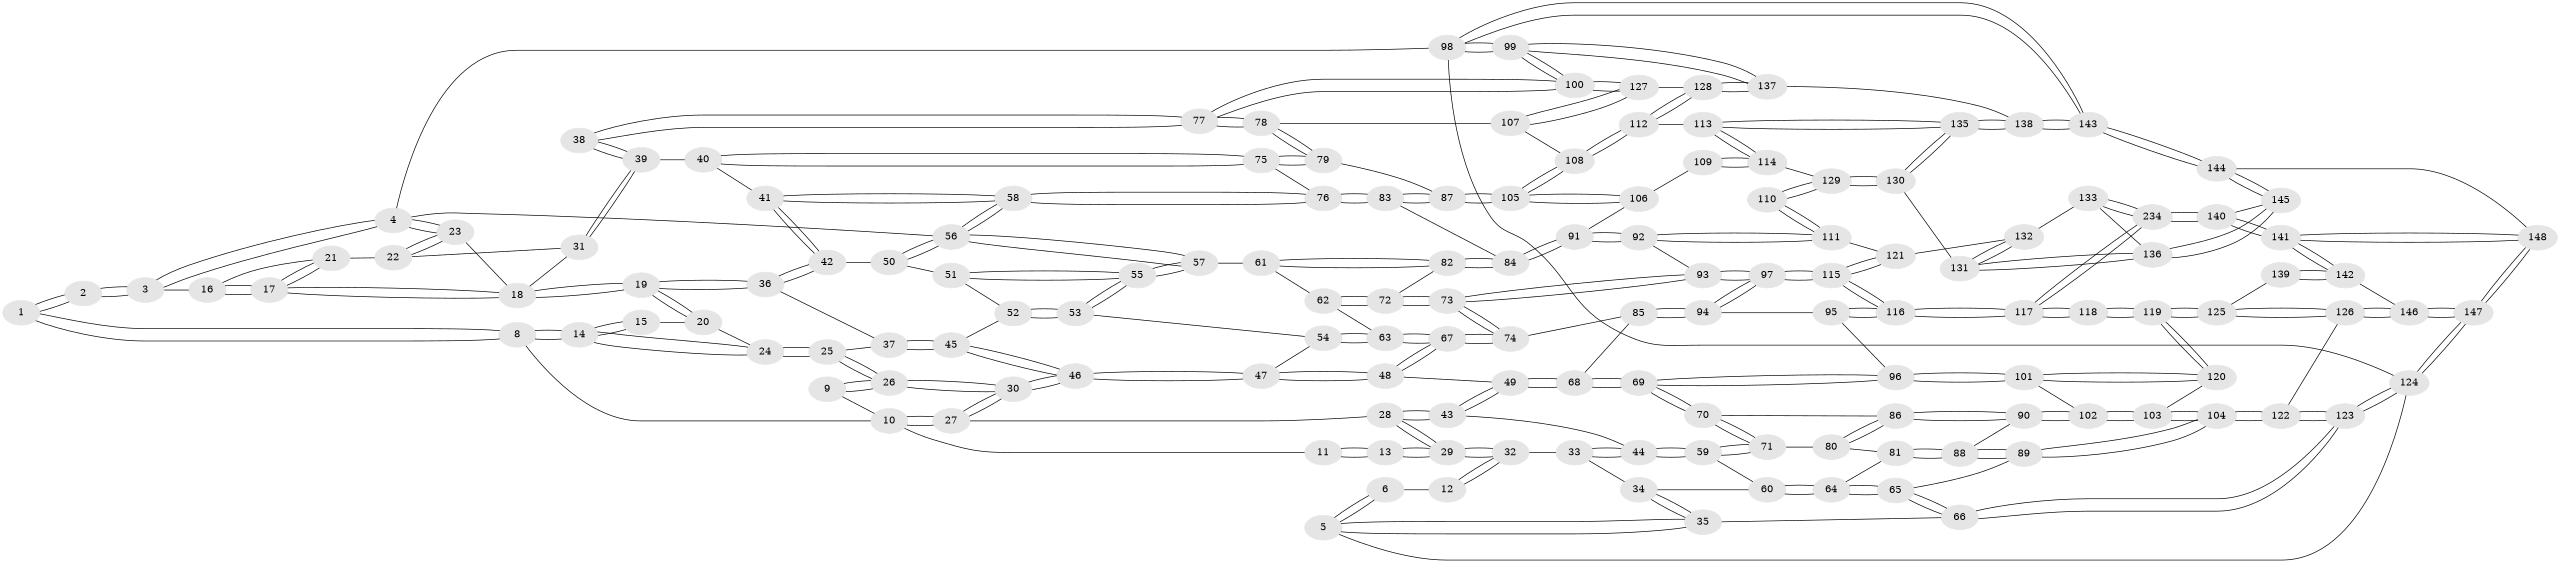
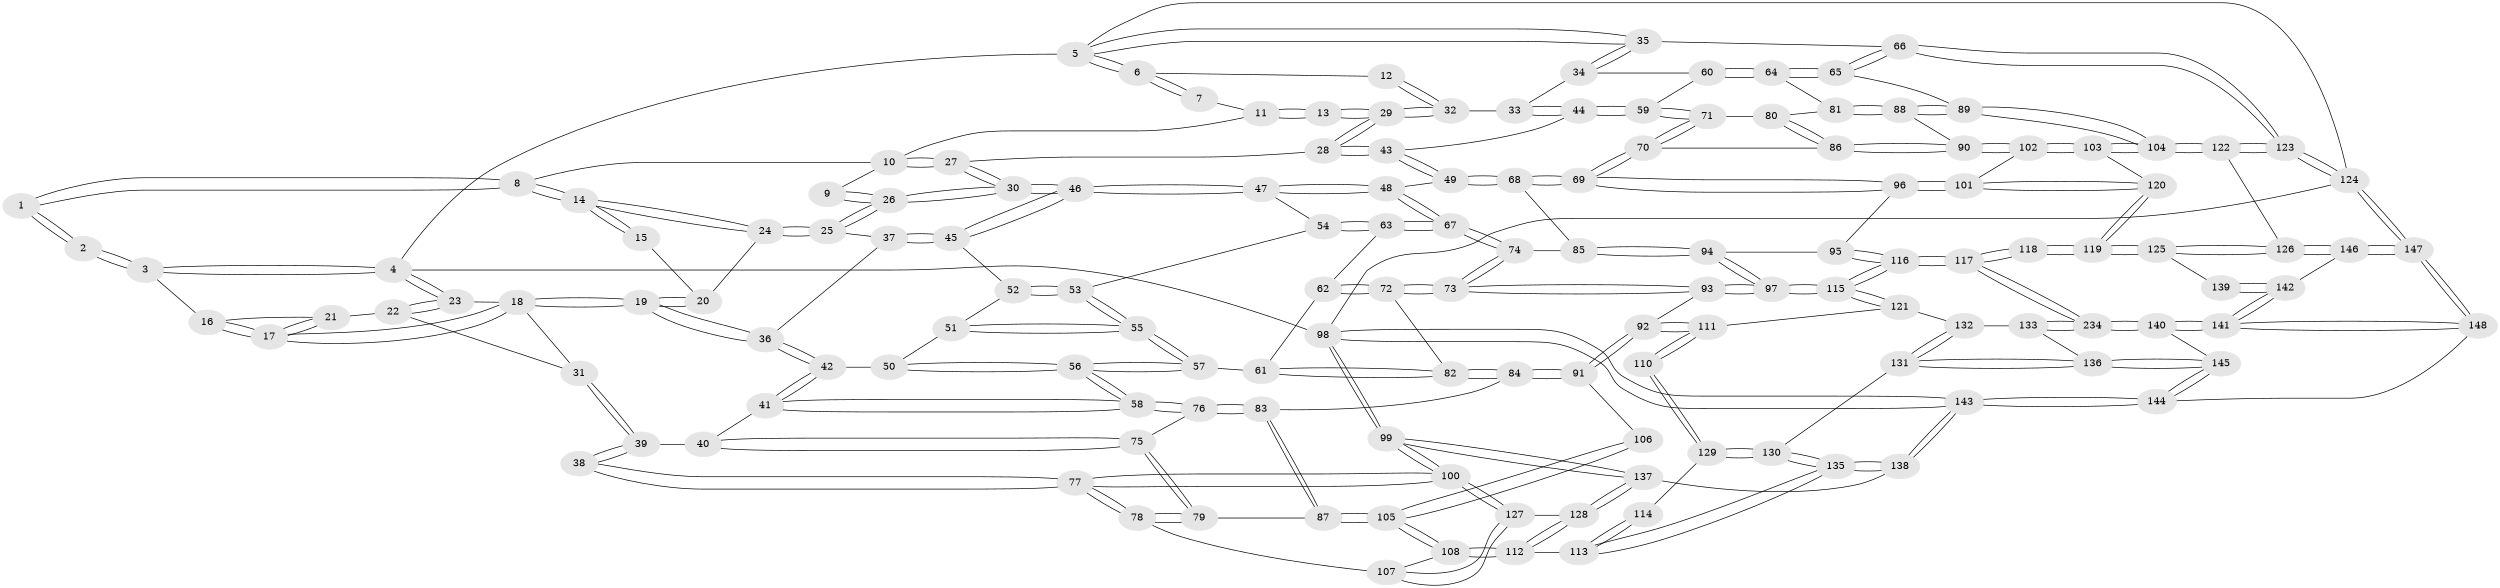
  graph {
    rankdir=LR
    node [color=gray90 style=filled]
    1
    2
    8
    3
    14
    10
    4
    16
    5
    23
    98
    17
    21
    6
    35
    124
    18
    99
    143
+   7
    12
    66
    147
    11
    32
    13
    9
    26
    15
    24
    27
    30
    28
    29
    33
    20
    25
    22
    19
    31
    36
    39
    37
    42
    38
    77
    45
    46
    43
    44
    49
    47
    40
    34
    60
    59
    64
    123
    50
    52
    78
    100
    41
    75
    58
    76
    79
    51
    56
    68
    71
    53
    48
    54
    67
    63
    74
    69
    85
    55
    57
    61
    62
    82
    83
    80
    65
    81
    72
    84
    73
    89
    88
    104
    70
    96
    94
    86
    101
    90
    93
    97
    87
    107
    127
    108
    105
    91
    92
    106
    95
    102
    122
    103
    111
-   109
    121
    115
    116
    117
    120
    137
    144
    138
    128
    126
    112
    114
    113
    110
    129
    130
    132
    135
    118
    n136 [label=234]
    119
    140
    125
    139
    133
    146
    148
    142
    131
    136
    145
    141
    1 -- 2
    1 -- 2
    1 -- 8
    1 -- 8
    2 -- 3
    2 -- 3
    8 -- 14
    8 -- 14
    8 -- 10
    3 -- 4
    3 -- 4
    3 -- 16
    14 -- 15
    14 -- 15
    14 -- 24
    14 -- 24
    10 -- 11
    10 -- 27
    10 -- 27
-   4 -- 56
+   4 -- 5
    4 -- 23
    4 -- 23
    4 -- 98
    16 -- 17
    16 -- 17
    16 -- 21
    5 -- 6
    5 -- 6
    5 -- 35
    5 -- 35
    5 -- 124
    23 -- 18
    98 -- 124
    98 -- 99
    98 -- 99
    98 -- 143
    98 -- 143
    17 -- 21
    17 -- 21
    17 -- 18
    17 -- 18
    21 -- 22
+   6 -- 7
+   6 -- 7
    6 -- 12
    35 -- 66
    124 -- 147
    124 -- 147
    18 -- 19
    18 -- 19
    18 -- 31
    99 -- 100
    99 -- 100
    99 -- 137
    99 -- 137
    143 -- 144
    143 -- 144
+   7 -- 11
    12 -- 32
    12 -- 32
    66 -- 123
    66 -- 123
    147 -- 148
    147 -- 148
    11 -- 13
    11 -- 13
    32 -- 33
    13 -- 29
    13 -- 29
    9 -- 10
    9 -- 26
    9 -- 26
    26 -- 30
    26 -- 30
    15 -- 20
    24 -- 25
    24 -- 25
    27 -- 30
    27 -- 30
    27 -- 28
    30 -- 46
    30 -- 46
    28 -- 29
    28 -- 29
    28 -- 43
    28 -- 43
    29 -- 32
    29 -- 32
    33 -- 44
    33 -- 44
    33 -- 34
    20 -- 24
    25 -- 26
    25 -- 26
    25 -- 37
    22 -- 23
    22 -- 23
    22 -- 31
    19 -- 20
    19 -- 20
    19 -- 36
    19 -- 36
    31 -- 39
    31 -- 39
    36 -- 37
    36 -- 42
    36 -- 42
    39 -- 40
    37 -- 45
    37 -- 45
    42 -- 50
    38 -- 39
    38 -- 39
    38 -- 77
    38 -- 77
    77 -- 78
    77 -- 78
    77 -- 100
    77 -- 100
    45 -- 46
    45 -- 46
    45 -- 52
    46 -- 47
    46 -- 47
    43 -- 44
    43 -- 49
    43 -- 49
    44 -- 59
    44 -- 59
    49 -- 68
    49 -- 68
    47 -- 48
    47 -- 48
    47 -- 54
    40 -- 41
    40 -- 75
    40 -- 75
    34 -- 35
    34 -- 35
    34 -- 60
    60 -- 64
    60 -- 64
    59 -- 60
    59 -- 71
    59 -- 71
    64 -- 65
    64 -- 65
    64 -- 81
    123 -- 124
    123 -- 124
    50 -- 51
    50 -- 56
    50 -- 56
    52 -- 53
    52 -- 53
    78 -- 79
    78 -- 79
    78 -- 107
    100 -- 127
    100 -- 127
    41 -- 42
    41 -- 42
    41 -- 58
    41 -- 58
    75 -- 76
    75 -- 79
    75 -- 79
    58 -- 76
    58 -- 76
    76 -- 83
    76 -- 83
    79 -- 87
    51 -- 52
    51 -- 55
    51 -- 55
    56 -- 58
    56 -- 58
    56 -- 57
    56 -- 57
    68 -- 69
    68 -- 69
    68 -- 85
    71 -- 80
    53 -- 54
    53 -- 55
    53 -- 55
    48 -- 49
    48 -- 67
    48 -- 67
    54 -- 63
    54 -- 63
    67 -- 74
    67 -- 74
    63 -- 67
    63 -- 67
    74 -- 85
    69 -- 70
    69 -- 70
    69 -- 96
    69 -- 96
    85 -- 94
    85 -- 94
    55 -- 57
    55 -- 57
    57 -- 61
    61 -- 62
    61 -- 82
    61 -- 82
    62 -- 63
    62 -- 72
    62 -- 72
    82 -- 84
    82 -- 84
    83 -- 84
    83 -- 87
    83 -- 87
    80 -- 81
    80 -- 86
    80 -- 86
    65 -- 66
    65 -- 66
    65 -- 89
    81 -- 88
    81 -- 88
    72 -- 82
    72 -- 73
    72 -- 73
    84 -- 91
    84 -- 91
    73 -- 74
    73 -- 74
    73 -- 93
    73 -- 93
    89 -- 104
    89 -- 104
    88 -- 89
    88 -- 89
    88 -- 90
    104 -- 122
    104 -- 122
    70 -- 71
    70 -- 71
    70 -- 86
    96 -- 101
    96 -- 101
    94 -- 97
    94 -- 97
    94 -- 95
    86 -- 90
    86 -- 90
    101 -- 102
    101 -- 120
    101 -- 120
    90 -- 102
    90 -- 102
    93 -- 97
    93 -- 97
    97 -- 115
    97 -- 115
    87 -- 105
    87 -- 105
    107 -- 127
    107 -- 127
    107 -- 108
    127 -- 128
    108 -- 112
    108 -- 112
    105 -- 108
    105 -- 108
    105 -- 106
    105 -- 106
    91 -- 92
    91 -- 92
    91 -- 106
    92 -- 93
    92 -- 111
    92 -- 111
-   106 -- 109
    95 -- 96
    95 -- 116
    95 -- 116
    102 -- 103
    102 -- 103
    122 -- 123
    122 -- 123
    122 -- 126
    103 -- 104
    103 -- 104
    103 -- 120
    111 -- 121
-   109 -- 114
-   109 -- 114
    121 -- 132
    115 -- 121
    115 -- 121
    115 -- 116
    115 -- 116
    116 -- 117
    116 -- 117
    117 -- 118
    117 -- 118
    117 -- n136
    117 -- n136
    137 -- 138
    144 -- 148
    144 -- 145
    144 -- 145
    138 -- 143
    138 -- 143
    128 -- 137
    128 -- 137
    126 -- 146
    126 -- 146
    112 -- 128
    112 -- 128
    112 -- 113
    114 -- 129
    113 -- 114
    113 -- 114
    113 -- 135
    113 -- 135
    110 -- 111
    110 -- 111
    110 -- 129
    110 -- 129
    129 -- 130
    129 -- 130
    130 -- 135
    130 -- 135
    130 -- 131
    132 -- 133
    135 -- 138
    135 -- 138
    118 -- 119
    118 -- 119
    n136 -- 140
    n136 -- 140
    119 -- 120
    119 -- 120
    119 -- 125
    119 -- 125
    140 -- 145
    140 -- 141
    140 -- 141
    125 -- 126
    125 -- 126
    125 -- 139
    139 -- 142
    139 -- 142
    133 -- n136
    133 -- n136
    133 -- 136
    146 -- 147
    146 -- 147
    142 -- 146
    131 -- 132
    131 -- 132
    131 -- 136
    131 -- 136
    136 -- 145
    136 -- 145
    141 -- 148
    141 -- 148
    141 -- 142
    141 -- 142
  }
